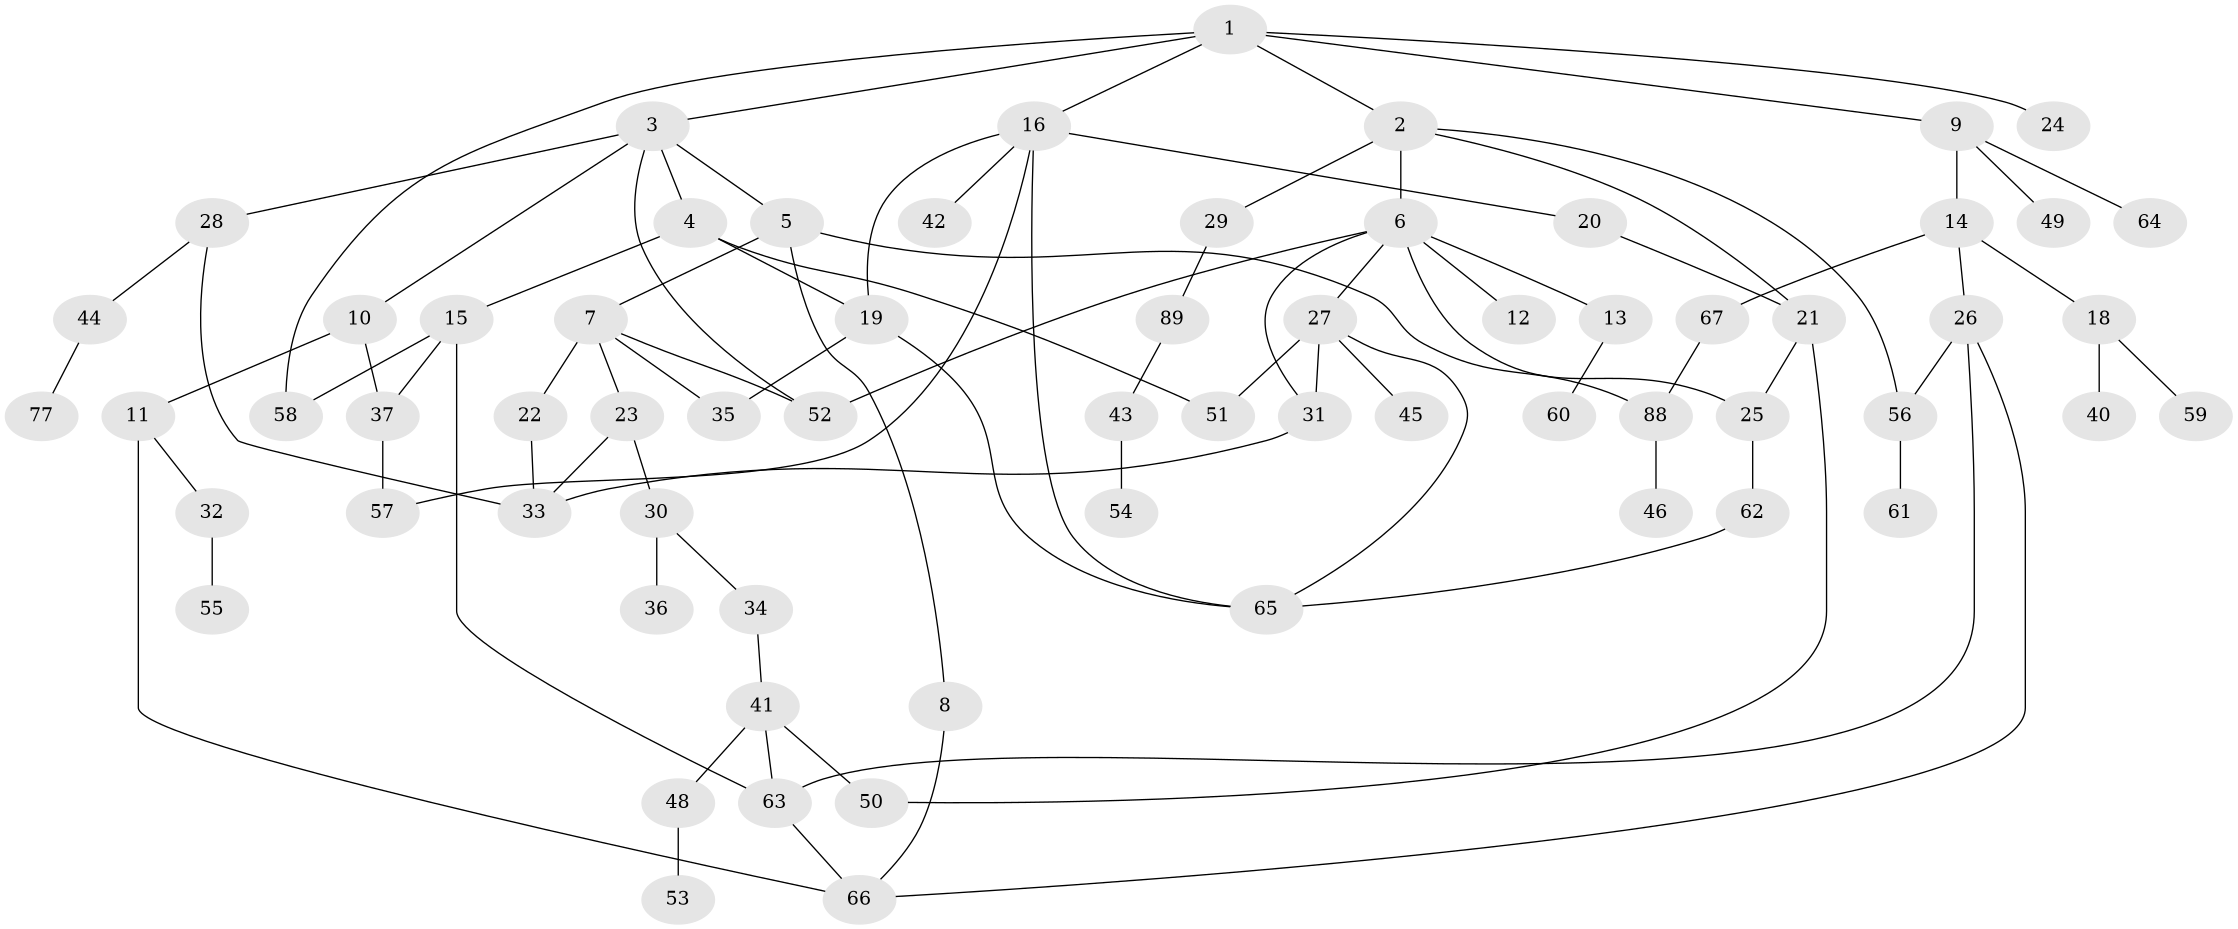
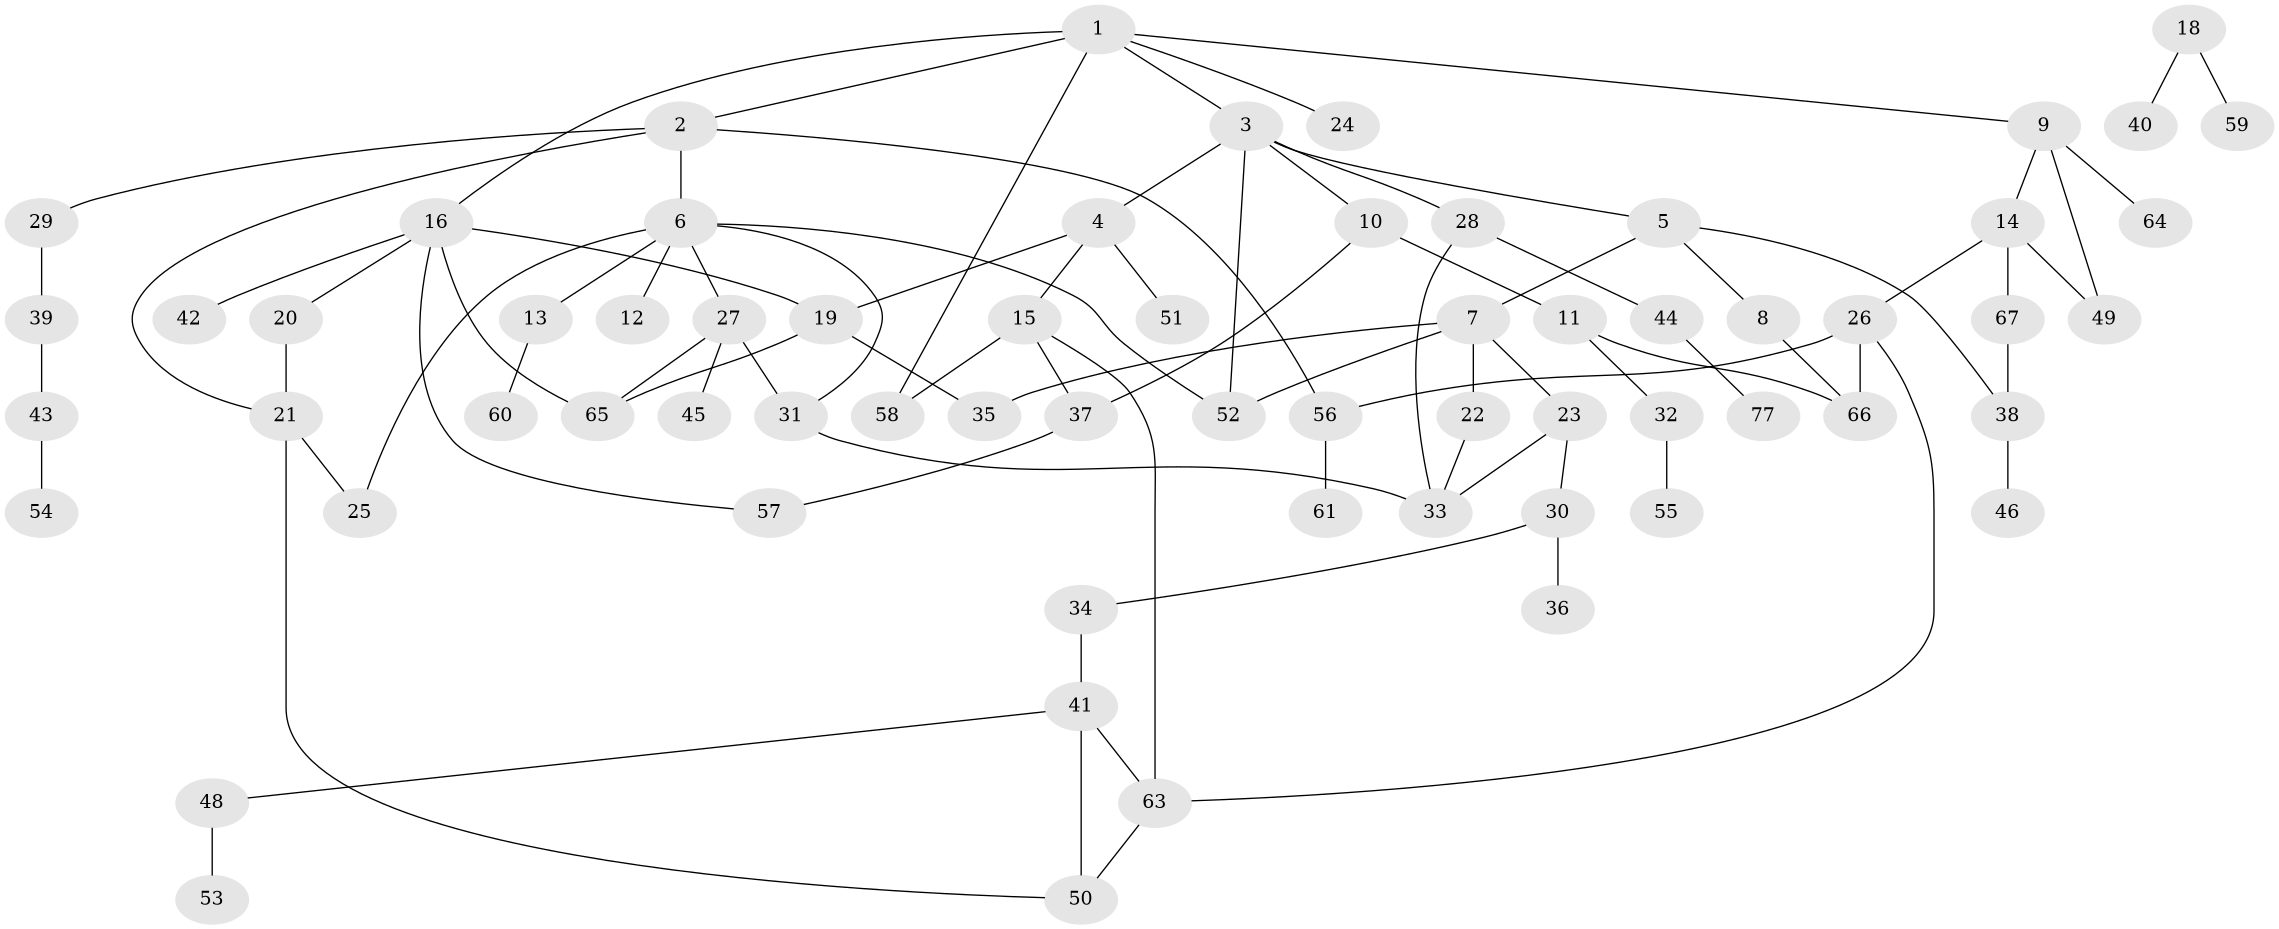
  graph {
    node [color=gray90 style=filled]
    1
    2
    3
    9
    16
    24
    58
    6
    21
    29
    56
    4
    5
    10
    28
    52
    14
    49
    64
    19
    20
    42
    57
    65
    12
    13
    25
    27
    31
    50
-   39 [label=89]
+   39
    61
    15
    51
    7
    8
-   38 [label=88]
+   38
    11
    37
    33
    44
    63
    35
    22
    23
    66
    46
    60
-   62
    45
    30
    32
    n53 [label=67]
    18
    26
    55
    40
    59
    34
    36
    n61 [label=77]
    43
    41
    48
    54
    53
    1 -- 2
    1 -- 3
    1 -- 9
    1 -- 16
    1 -- 24
    1 -- 58
    2 -- 6
    2 -- 21
    2 -- 29
    2 -- 56
    3 -- 4
    3 -- 5
    3 -- 10
    3 -- 28
    3 -- 52
    9 -- 14
    9 -- 49
    9 -- 64
    16 -- 19
    16 -- 20
    16 -- 42
    16 -- 57
    16 -- 65
    6 -- 52
    6 -- 12
    6 -- 13
    6 -- 25
    6 -- 27
    6 -- 31
    21 -- 25
    21 -- 50
    29 -- 39
    56 -- 61
    4 -- 19
    4 -- 15
    4 -- 51
    5 -- 7
    5 -- 8
    5 -- 38
    10 -- 11
    10 -- 37
    28 -- 33
    28 -- 44
    14 -- n53
-   14 -- 18
+   14 -- 49
    14 -- 26
    19 -- 65
    19 -- 35
    20 -- 21
    13 -- 60
-   25 -- 62
    27 -- 65
    27 -- 31
-   27 -- 51
    27 -- 45
    31 -- 33
    39 -- 43
    15 -- 58
    15 -- 37
    15 -- 63
    7 -- 52
    7 -- 35
    7 -- 22
    7 -- 23
    8 -- 66
    38 -- 46
    11 -- 66
    11 -- 32
    37 -- 57
    44 -- n61
-   63 -- 66
+   63 -- 50
    22 -- 33
    23 -- 33
    23 -- 30
-   62 -- 65
    30 -- 34
    30 -- 36
    32 -- 55
    n53 -- 38
    18 -- 40
    18 -- 59
    26 -- 56
    26 -- 63
    26 -- 66
    34 -- 41
    43 -- 54
    41 -- 50
    41 -- 63
    41 -- 48
    48 -- 53
  }
